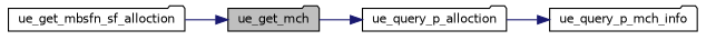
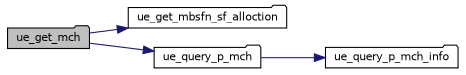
  digraph {
    rankdir=LR
    node [color=black fillcolor=white fontname=Helvetica fontsize=10 shape=folder style=filled]
    edge [color=midnightblue fontname=Helvetica fontsize=10 labelfontname=Helvetica labelfontsize=10 style=solid]
    n1 [fillcolor=grey75 fontcolor=black height=0.2 label=ue_get_mch width=0.4]
    n2 [height=0.2 label=ue_get_mbsfn_sf_alloction width=0.4]
-   n3 [height=0.2 label=ue_query_p_alloction width=0.4]
+   n3 [height=0.2 label=ue_query_p_mch width=0.4]
    n4 [height=0.2 label=ue_query_p_mch_info width=0.4]
-   n2 -> n1
+   n1 -> n2
    n1 -> n3
    n3 -> n4
  }
